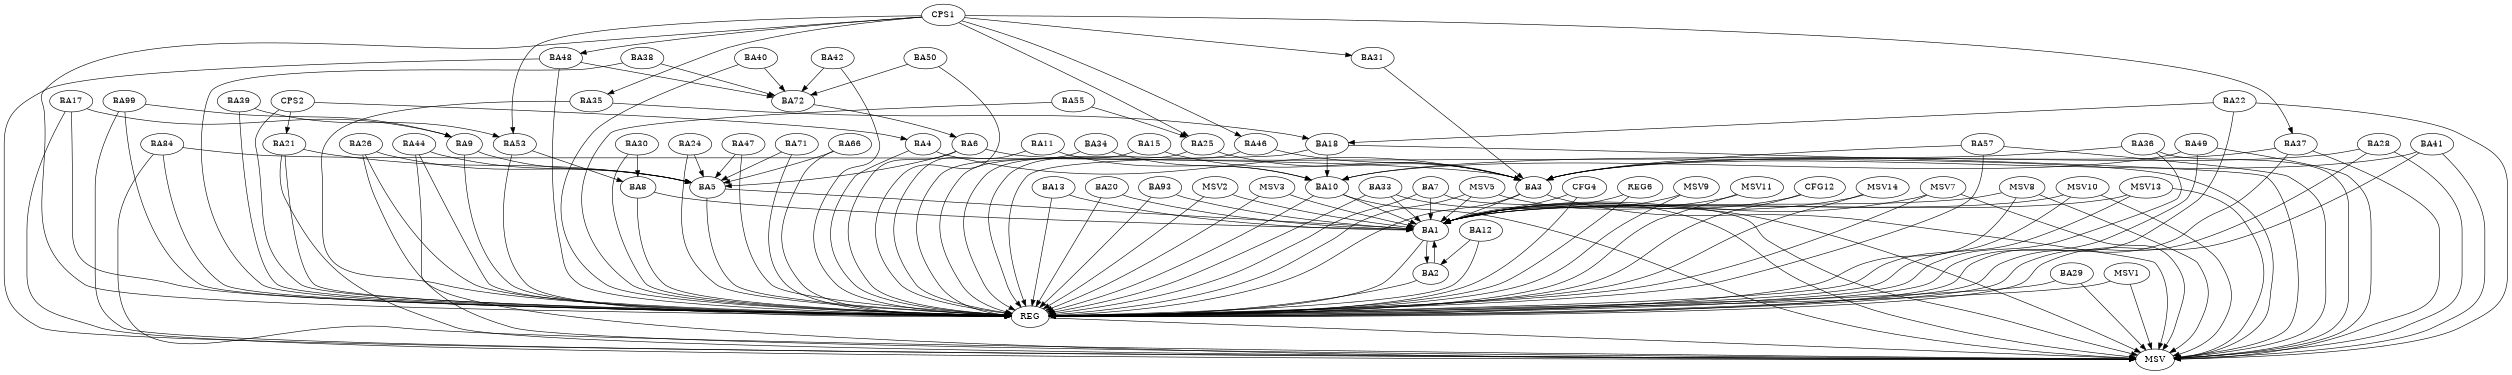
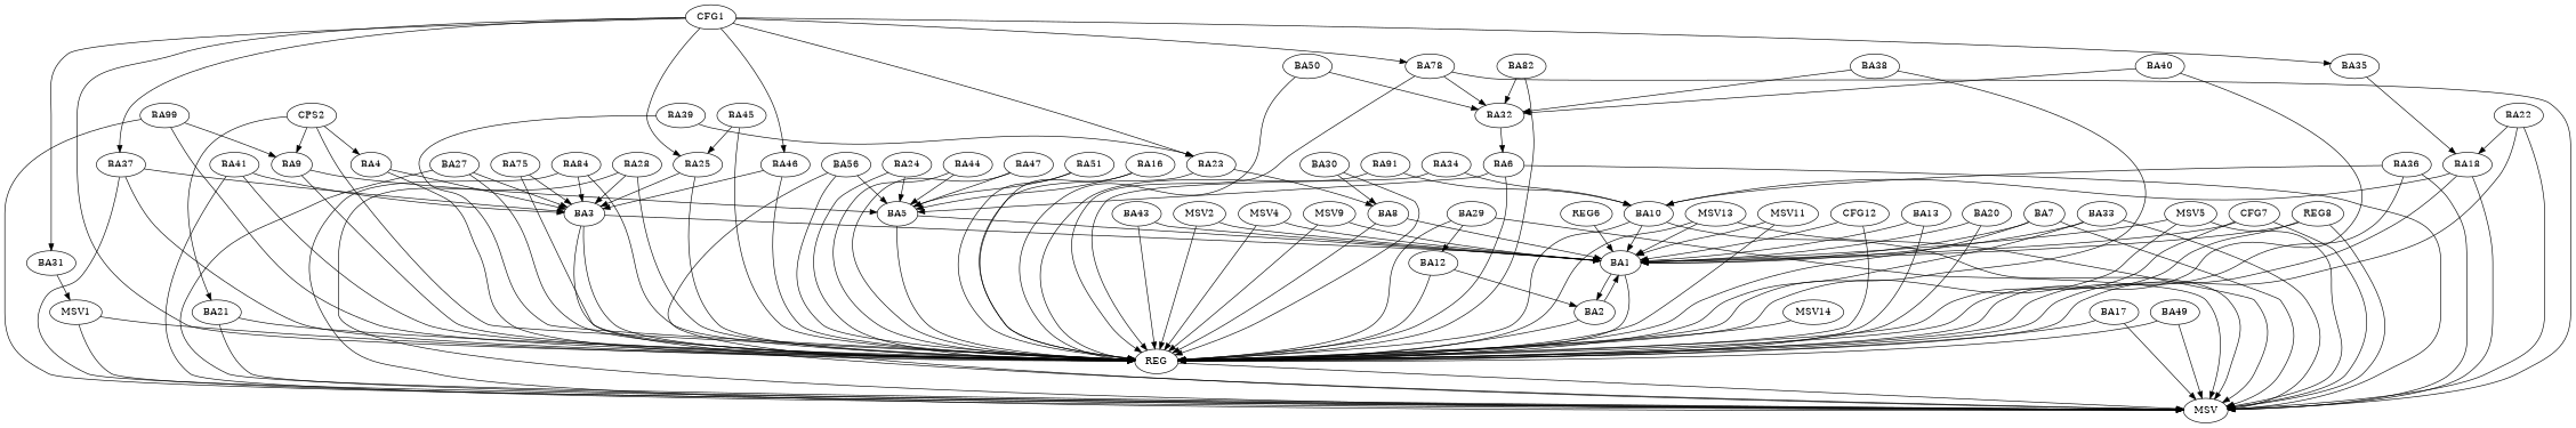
  strict digraph {
    n1 [label=BA1]
    n2 [label=BA2]
    n3 [label=REG]
    n4 [label=MSV]
    n5 [label=BA3]
    n6 [label=BA4]
    n7 [label=BA5]
    n8 [label=BA6]
    n9 [label=BA7]
    n10 [label=BA8]
    n11 [label=BA9]
    n12 [label=BA10]
-   n13 [label=BA11]
+   n13 [label=BA91]
    n14 [label=BA12]
    n15 [label=BA13]
    n16 [label=BA84]
-   n17 [label=BA15]
-   n18 [label=BA66]
+   n17 [label=BA75]
+   n18 [label=BA16]
    n19 [label=BA17]
    n20 [label=BA18]
    n21 [label=BA99]
    n22 [label=BA20]
    n23 [label=BA21]
    n24 [label=BA22]
-   n25 [label=BA53]
+   n25 [label=BA23]
    n26 [label=BA24]
    n27 [label=BA25]
-   n28 [label=BA26]
-   n29 [label=BA57]
+   n28 [label=BA56]
+   n29 [label=BA27]
    n30 [label=BA28]
    n31 [label=BA29]
    n32 [label=BA30]
    n33 [label=BA31]
-   n34 [label=BA72]
+   n34 [label=BA32]
    n35 [label=BA33]
    n36 [label=BA34]
    n37 [label=BA35]
    n38 [label=BA36]
    n39 [label=BA37]
    n40 [label=BA38]
    n41 [label=BA39]
    n42 [label=BA40]
    n43 [label=BA41]
-   n44 [label=BA42]
-   n45 [label=BA93]
+   n44 [label=BA82]
+   n45 [label=BA43]
    n46 [label=BA44]
-   n47 [label=BA55]
+   n47 [label=BA45]
    n48 [label=BA46]
    n49 [label=BA47]
-   n50 [label=BA48]
+   n50 [label=BA78]
    n51 [label=BA49]
    n52 [label=BA50]
-   n53 [label=BA71]
-   n54 [label=CPS1]
+   n53 [label=BA51]
+   n54 [label=CFG1]
    n55 [label=CPS2]
    n56 [label=MSV1]
    n57 [label=MSV2]
-   n58 [label=MSV3]
-   n59 [label=CFG4]
+   n59 [label=MSV4]
    n60 [label=MSV5]
    n61 [label=REG6]
-   n62 [label=MSV7]
-   n63 [label=MSV8]
+   n62 [label=CFG7]
+   n63 [label=REG8]
    n64 [label=MSV9]
-   n65 [label=MSV10]
    n66 [label=MSV11]
    n67 [label=CFG12]
    n68 [label=MSV13]
    n69 [label=MSV14]
    n1 -> n2
    n1 -> n3
    n2 -> n1
    n2 -> n3
    n3 -> n4
    n5 -> n1
    n5 -> n3
    n5 -> n4
    n6 -> n3
    n6 -> n5
    n7 -> n1
    n7 -> n3
    n8 -> n3
    n8 -> n4
    n8 -> n7
    n9 -> n1
    n9 -> n3
    n9 -> n4
    n10 -> n1
    n10 -> n3
    n11 -> n3
    n11 -> n7
    n12 -> n1
    n12 -> n3
    n12 -> n4
    n13 -> n3
    n13 -> n12
    n14 -> n2
    n14 -> n3
    n15 -> n1
    n15 -> n3
    n16 -> n3
    n16 -> n4
    n16 -> n5
    n17 -> n3
    n17 -> n5
    n18 -> n3
    n18 -> n7
    n19 -> n3
    n19 -> n4
-   n19 -> n11
+   n55 -> n11
    n20 -> n3
    n20 -> n4
    n20 -> n12
    n21 -> n3
    n21 -> n4
    n21 -> n11
    n22 -> n1
    n22 -> n3
    n23 -> n3
    n23 -> n4
-   n23 -> n7
    n24 -> n3
    n24 -> n4
    n24 -> n20
    n25 -> n3
    n25 -> n10
    n26 -> n3
    n26 -> n7
    n27 -> n3
    n27 -> n5
    n28 -> n3
    n28 -> n4
    n28 -> n7
    n29 -> n3
    n29 -> n4
    n29 -> n5
    n30 -> n3
    n30 -> n4
    n30 -> n5
    n31 -> n3
    n31 -> n4
+   n31 -> n14
    n32 -> n3
    n32 -> n10
-   n33 -> n5
+   n33 -> n56
    n34 -> n8
    n35 -> n1
    n35 -> n3
    n35 -> n4
    n36 -> n3
    n36 -> n12
-   n37 -> n3
    n37 -> n20
    n38 -> n3
    n38 -> n4
    n38 -> n12
    n39 -> n3
    n39 -> n4
    n39 -> n5
    n40 -> n3
    n40 -> n34
    n41 -> n3
    n41 -> n25
    n42 -> n3
    n42 -> n34
    n43 -> n3
    n43 -> n4
    n43 -> n5
    n44 -> n3
    n44 -> n34
    n45 -> n1
    n45 -> n3
    n46 -> n3
-   n46 -> n4
    n46 -> n7
    n47 -> n3
    n47 -> n27
    n48 -> n3
    n48 -> n5
    n49 -> n3
    n49 -> n7
    n50 -> n3
    n50 -> n4
    n50 -> n34
    n51 -> n3
    n51 -> n4
-   n51 -> n12
    n52 -> n3
    n52 -> n34
    n53 -> n3
    n53 -> n7
    n54 -> n3
    n54 -> n25
    n54 -> n27
    n54 -> n33
    n54 -> n37
    n54 -> n39
    n54 -> n48
    n54 -> n50
    n55 -> n3
    n55 -> n6
    n55 -> n23
    n56 -> n3
    n56 -> n4
    n57 -> n1
    n57 -> n3
-   n58 -> n1
-   n58 -> n3
    n59 -> n1
    n59 -> n3
    n60 -> n1
    n60 -> n3
    n60 -> n4
    n61 -> n1
-   n61 -> n3
    n62 -> n1
    n62 -> n3
    n62 -> n4
    n63 -> n1
    n63 -> n3
    n63 -> n4
    n64 -> n1
    n64 -> n3
-   n65 -> n1
-   n65 -> n3
-   n65 -> n4
    n66 -> n1
    n66 -> n3
    n67 -> n1
    n67 -> n3
    n68 -> n1
    n68 -> n3
    n68 -> n4
-   n69 -> n1
    n69 -> n3
  }
